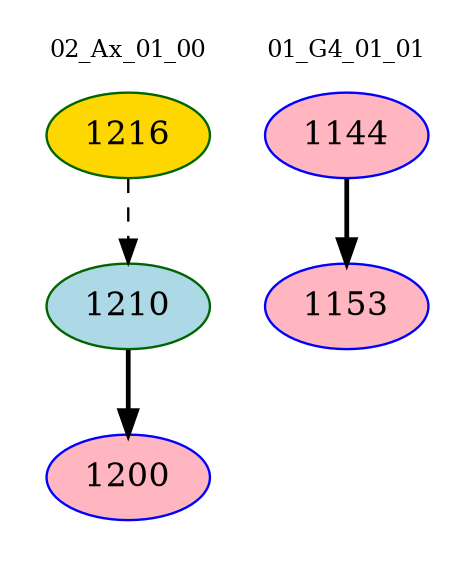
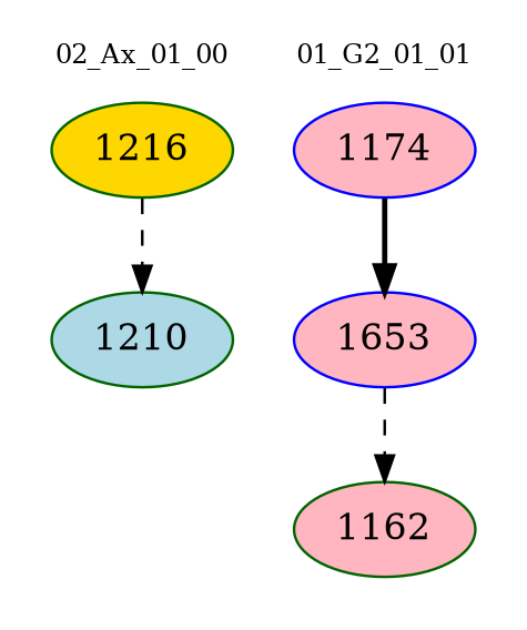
  digraph {
    node [color=darkgreen fillcolor=lightpink style=filled]
    edge [color=black style=bold]
    n1 [fillcolor=lightblue label=1210]
-   n2 [color=blue label=1200]
    n3 [fillcolor=gold label=1216]
-   n4 [color=blue label=1153]
-   n5 [color=blue label=1144]
+   n4 [color=blue label=1653]
+   n5 [color=blue label=1174]
+   n6 [label=1162]
    subgraph cluster_1 {
      color=white
      fontsize=10
      label="02_Ax_01_00"
      n1
-     n2
      n3
    }
    subgraph cluster_2 {
      color=white
      fontsize=10
-     label="01_G4_01_01"
+     label="01_G2_01_01"
      n4
      n5
+     n6
    }
-   n1 -> n2
    n3 -> n1 [style=dashed]
+   n4 -> n6 [style=dashed]
    n5 -> n4
  }
